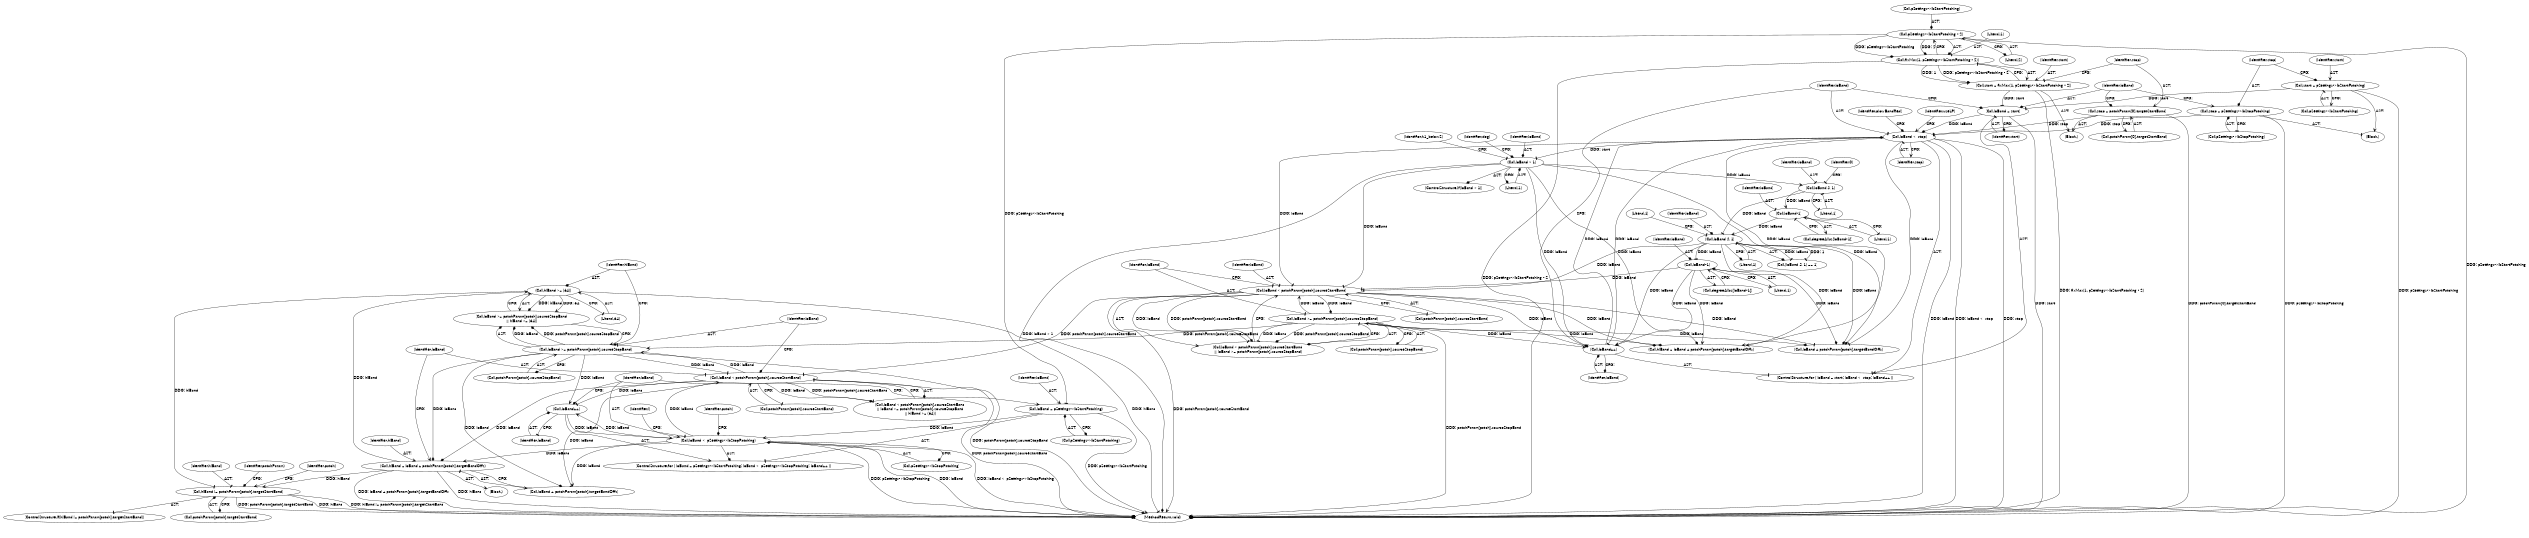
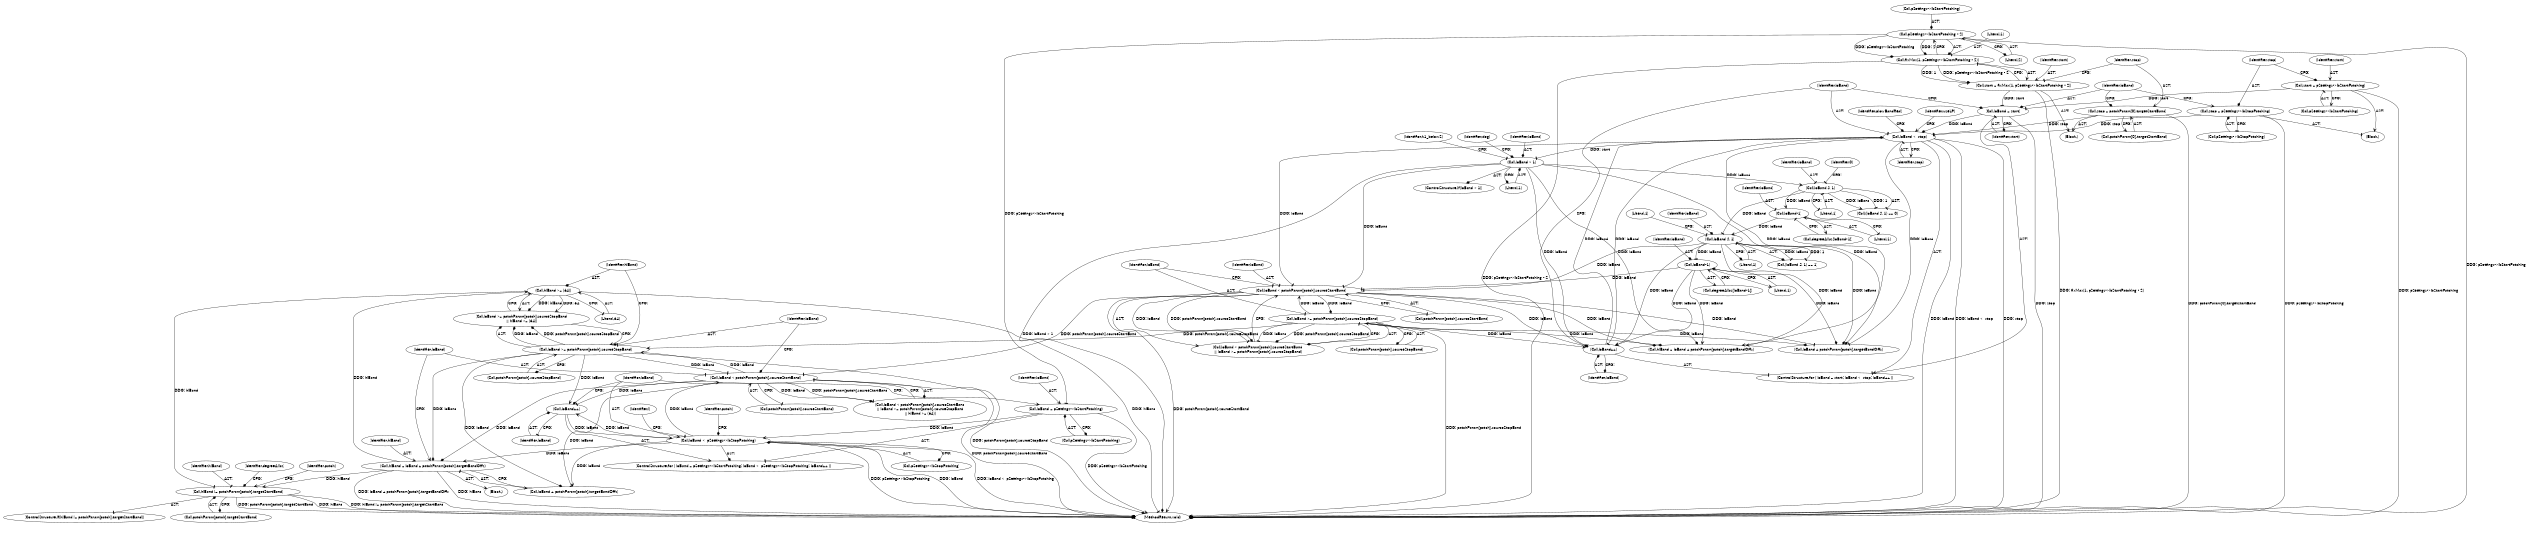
  digraph {
    fontname=Lato
    node [fontname=Lato]
    edge [arrowhead=diamond fontname=Lato]
    n1 [label="(Call,hiBand != patchParam[patch].targetStartBand)"]
    n2 [label="(MethodReturn,void)"]
    n3 [label="(ControlStructure,if(hiBand != patchParam[patch].targetStartBand))"]
    n4 [label="(Call,patchParam[patch].targetStartBand)"]
    n5 [label="(Call,hiBand >= (64))"]
    n6 [label="(Call,loBand >= patchParam[patch].sourceStopBand\n || hiBand >= (64))"]
    n7 [label="(Literal,64)"]
    n8 [label="(Call,loBand >= patchParam[patch].sourceStopBand)"]
    n9 [label="(Call,hiBand = loBand + patchParam[patch].targetBandOffs)"]
    n10 [label="(Block,)"]
    n11 [label="(Call,loBand + patchParam[patch].targetBandOffs)"]
    n12 [label="(Call,loBand < patchParam[patch].sourceStartBand)"]
    n13 [label="(Call,loBand++)"]
    n14 [label="(Call,patchParam[patch].sourceStopBand)"]
    n15 [label="(Call,loBand < patchParam[patch].sourceStartBand\n || loBand >= patchParam[patch].sourceStopBand\n || hiBand >= (64))"]
    n16 [label="(Call,patchParam[patch].sourceStartBand)"]
    n17 [label="(Call,loBand <  pSettings->lbStopPatching)"]
    n18 [label="(ControlStructure,for ( loBand = pSettings->lbStartPatching; loBand <  pSettings->lbStopPatching; loBand++ ))"]
    n19 [label="(Identifier,loBand)"]
    n20 [label="(Call,pSettings->lbStopPatching)"]
    n21 [label="(Call,loBand = pSettings->lbStartPatching)"]
    n22 [label="(Call,pSettings->lbStartPatching)"]
    n23 [label="(Call,pSettings->lbStartPatching - 2)"]
    n24 [label="(Call,fixMax(1, pSettings->lbStartPatching - 2))"]
    n25 [label="(Literal,2)"]
    n26 [label="(Call,start = fixMax(1, pSettings->lbStartPatching - 2))"]
    n27 [label="(Call,loBand < patchParam[patch].sourceStartBand)"]
    n28 [label="(Call,loBand >= patchParam[patch].sourceStopBand)"]
    n29 [label="(Call,loBand++)"]
    n30 [label="(Call,loBand + patchParam[patch].targetBandOffs)"]
    n31 [label="(Call,patchParam[patch].sourceStartBand)"]
    n32 [label="(Call,hiBand = loBand + patchParam[patch].targetBandOffs)"]
    n33 [label="(Call,loBand < patchParam[patch].sourceStartBand\n || loBand >= patchParam[patch].sourceStopBand)"]
    n34 [label="(Call,patchParam[patch].sourceStopBand)"]
    n35 [label="(Call,loBand <  stop)"]
    n36 [label="(ControlStructure,for ( loBand = start; loBand <  stop; loBand++ ))"]
    n37 [label="(Identifier,loBand)"]
    n38 [label="(Call,loBand > 1)"]
    n39 [label="(Identifier,stop)"]
    n40 [label="(Call,loBand & 1)"]
    n41 [label="(Literal,1)"]
    n42 [label="(ControlStructure,if(loBand > 1))"]
    n43 [label="(Call,loBand & 1)"]
    n44 [label="(Call,loBand-1)"]
+   n45 [label="(Call,(loBand & 1) == 0)"]
    n46 [label="(Literal,1)"]
    n47 [label="(Call,loBand-1)"]
    n48 [label="(Call,degreeAlias[loBand-1])"]
    n49 [label="(Literal,1)"]
    n50 [label="(Call,(loBand & 1) == 1)"]
    n51 [label="(Literal,1)"]
    n52 [label="(Literal,1)"]
    n53 [label="(Call,degreeAlias[loBand-1])"]
    n54 [label="(Call,loBand = start)"]
    n55 [label="(Identifier,start)"]
    n56 [label="(Call,start = pSettings->lbStartPatching)"]
    n57 [label="(Call,pSettings->lbStartPatching)"]
    n58 [label="(Block,)"]
    n59 [label="(Block,)"]
    n60 [label="(Call,stop = pSettings->lbStopPatching)"]
    n61 [label="(Call,pSettings->lbStopPatching)"]
    n62 [label="(Call,stop = patchParam[0].targetStartBand)"]
    n63 [label="(Call,patchParam[0].targetStartBand)"]
    n64 [label="(Identifier,loBand)"]
    n65 [label="(Identifier,stop)"]
    n66 [label="(Identifier,loBand)"]
    n67 [label="(Identifier,loBand)"]
    n68 [label="(Identifier,useLP)"]
    n69 [label="(Call,pSettings->lbStartPatching)"]
    n70 [label="(Identifier,stop)"]
    n71 [label="(Identifier,i)"]
    n72 [label="(Identifier,start)"]
    n73 [label="(Identifier,loBand)"]
    n74 [label="(Identifier,loBand)"]
    n75 [label="(Literal,1)"]
    n76 [label="(Identifier,loBand)"]
    n77 [label="(Identifier,hiBand)"]
    n78 [label="(Identifier,hiBand)"]
    n79 [label="(Identifier,loBand)"]
    n80 [label="(Identifier,loBand)"]
    n81 [label="(Literal,1)"]
    n82 [label="(Identifier,plowBandReal)"]
    n83 [label="(Identifier,0)"]
    n84 [label="(Identifier,patch)"]
    n85 [label="(Identifier,patch)"]
    n86 [label="(Identifier,hiBand)"]
    n87 [label="(Identifier,loBand)"]
    n88 [label="(Identifier,start)"]
-   n89 [label="(Identifier,patchParam)"]
+   n89 [label="(Identifier,degreeAlias)"]
    n90 [label="(Identifier,loBand)"]
    n91 [label="(Identifier,loBand)"]
    n92 [label="(Identifier,k1_below2)"]
    n93 [label="(Identifier,loBand)"]
    n94 [label="(Identifier,loBand)"]
    n95 [label="(Identifier,deg)"]
    n1 -> n2 [arrowhead=vee label="DDG: hiBand != patchParam[patch].targetStartBand"]
    n1 -> n2 [arrowhead=tee label="DDG: patchParam[patch].targetStartBand"]
    n1 -> n2 [arrowhead=vee label="DDG: hiBand"]
    n1 -> n3 [arrowhead=tee label="AST: "]
    n1 -> n4 [label="CFG: "]
    n4 -> n1 [label="AST: "]
    n5 -> n1 [arrowhead=tee label="DDG: hiBand"]
    n5 -> n2 [arrowhead=tee label="DDG: hiBand"]
    n5 -> n6 [arrowhead=vee label="AST: "]
    n5 -> n6 [label="DDG: hiBand"]
    n5 -> n6 [arrowhead=vee label="DDG: 64"]
    n5 -> n7 [arrowhead=tee label="CFG: "]
    n6 -> n5 [arrowhead=vee label="CFG: "]
    n6 -> n8 [arrowhead=vee label="CFG: "]
    n7 -> n5 [arrowhead=vee label="AST: "]
    n8 -> n2 [label="DDG: patchParam[patch].sourceStopBand"]
    n8 -> n6 [label="AST: "]
    n8 -> n6 [label="DDG: loBand"]
    n8 -> n6 [label="DDG: patchParam[patch].sourceStopBand"]
    n8 -> n9 [label="DDG: loBand"]
    n8 -> n11 [label="DDG: loBand"]
    n8 -> n12 [arrowhead=tee label="DDG: loBand"]
    n8 -> n13 [arrowhead=vee label="DDG: loBand"]
    n8 -> n14 [label="CFG: "]
    n9 -> n1 [arrowhead=vee label="DDG: hiBand"]
    n9 -> n2 [arrowhead=tee label="DDG: loBand + patchParam[patch].targetBandOffs"]
    n9 -> n2 [label="DDG: hiBand"]
    n9 -> n5 [arrowhead=vee label="DDG: hiBand"]
    n9 -> n10 [arrowhead=vee label="AST: "]
    n9 -> n11 [arrowhead=vee label="CFG: "]
    n11 -> n9 [arrowhead=tee label="AST: "]
    n12 -> n2 [label="DDG: patchParam[patch].sourceStartBand"]
    n12 -> n8 [arrowhead=vee label="DDG: loBand"]
    n12 -> n9 [label="DDG: loBand"]
    n12 -> n11 [arrowhead=tee label="DDG: loBand"]
    n12 -> n13 [arrowhead=tee label="DDG: loBand"]
    n12 -> n15 [label="AST: "]
    n12 -> n15 [arrowhead=tee label="DDG: loBand"]
    n12 -> n15 [label="DDG: patchParam[patch].sourceStartBand"]
    n12 -> n16 [arrowhead=tee label="CFG: "]
    n13 -> n17 [arrowhead=vee label="DDG: loBand"]
    n13 -> n18 [arrowhead=vee label="AST: "]
    n13 -> n19 [arrowhead=tee label="CFG: "]
    n14 -> n8 [arrowhead=vee label="AST: "]
    n15 -> n12 [arrowhead=tee label="CFG: "]
    n16 -> n12 [arrowhead=vee label="AST: "]
    n17 -> n2 [label="DDG: loBand"]
    n17 -> n2 [label="DDG: pSettings->lbStopPatching"]
    n17 -> n2 [label="DDG: loBand <  pSettings->lbStopPatching"]
    n17 -> n9 [arrowhead=vee label="DDG: loBand"]
    n17 -> n11 [arrowhead=vee label="DDG: loBand"]
    n17 -> n12 [arrowhead=vee label="DDG: loBand"]
    n17 -> n13 [arrowhead=vee label="DDG: loBand"]
    n17 -> n18 [label="AST: "]
    n17 -> n20 [label="CFG: "]
    n19 -> n13 [label="AST: "]
    n20 -> n17 [label="AST: "]
    n21 -> n2 [arrowhead=vee label="DDG: pSettings->lbStartPatching"]
    n21 -> n17 [arrowhead=vee label="DDG: loBand"]
    n21 -> n18 [arrowhead=tee label="AST: "]
    n21 -> n22 [label="CFG: "]
    n22 -> n21 [label="AST: "]
    n23 -> n2 [arrowhead=tee label="DDG: pSettings->lbStartPatching"]
    n23 -> n21 [arrowhead=tee label="DDG: pSettings->lbStartPatching"]
    n23 -> n24 [label="AST: "]
    n23 -> n24 [label="DDG: pSettings->lbStartPatching"]
    n23 -> n24 [label="DDG: 2"]
    n23 -> n25 [label="CFG: "]
    n24 -> n2 [label="DDG: pSettings->lbStartPatching - 2"]
    n24 -> n23 [arrowhead=vee label="CFG: "]
    n24 -> n26 [arrowhead=vee label="AST: "]
    n24 -> n26 [arrowhead=tee label="DDG: 1"]
    n24 -> n26 [label="DDG: pSettings->lbStartPatching - 2"]
    n25 -> n23 [arrowhead=vee label="AST: "]
    n26 -> n2 [label="DDG: fixMax(1, pSettings->lbStartPatching - 2)"]
    n26 -> n24 [arrowhead=tee label="CFG: "]
    n26 -> n54 [arrowhead=tee label="DDG: start"]
    n26 -> n59 [arrowhead=vee label="AST: "]
    n27 -> n2 [arrowhead=vee label="DDG: patchParam[patch].sourceStartBand"]
    n27 -> n12 [arrowhead=tee label="DDG: patchParam[patch].sourceStartBand"]
    n27 -> n28 [label="DDG: loBand"]
    n27 -> n29 [arrowhead=vee label="DDG: loBand"]
    n27 -> n30 [arrowhead=tee label="DDG: loBand"]
    n27 -> n31 [arrowhead=tee label="CFG: "]
    n27 -> n32 [label="DDG: loBand"]
    n27 -> n33 [arrowhead=vee label="AST: "]
    n27 -> n33 [arrowhead=tee label="DDG: loBand"]
    n27 -> n33 [label="DDG: patchParam[patch].sourceStartBand"]
    n28 -> n2 [arrowhead=vee label="DDG: patchParam[patch].sourceStopBand"]
    n28 -> n8 [arrowhead=vee label="DDG: patchParam[patch].sourceStopBand"]
    n28 -> n27 [arrowhead=vee label="DDG: loBand"]
    n28 -> n29 [arrowhead=vee label="DDG: loBand"]
    n28 -> n30 [label="DDG: loBand"]
    n28 -> n32 [label="DDG: loBand"]
    n28 -> n33 [label="AST: "]
    n28 -> n33 [arrowhead=tee label="DDG: loBand"]
    n28 -> n33 [label="DDG: patchParam[patch].sourceStopBand"]
    n28 -> n34 [label="CFG: "]
    n29 -> n35 [label="DDG: loBand"]
    n29 -> n36 [arrowhead=tee label="AST: "]
    n29 -> n37 [label="CFG: "]
    n31 -> n27 [arrowhead=vee label="AST: "]
    n33 -> n27 [arrowhead=vee label="CFG: "]
    n33 -> n28 [arrowhead=tee label="CFG: "]
    n34 -> n28 [arrowhead=vee label="AST: "]
    n35 -> n2 [label="DDG: loBand <  stop"]
    n35 -> n2 [arrowhead=tee label="DDG: stop"]
    n35 -> n2 [label="DDG: loBand"]
    n35 -> n27 [arrowhead=tee label="DDG: loBand"]
    n35 -> n29 [arrowhead=tee label="DDG: loBand"]
    n35 -> n30 [arrowhead=tee label="DDG: loBand"]
    n35 -> n32 [arrowhead=vee label="DDG: loBand"]
    n35 -> n36 [arrowhead=vee label="AST: "]
    n35 -> n38 [arrowhead=tee label="DDG: start"]
    n35 -> n39 [arrowhead=vee label="CFG: "]
    n37 -> n29 [label="AST: "]
    n38 -> n2 [label="DDG: loBand > 1"]
    n38 -> n27 [arrowhead=tee label="DDG: loBand"]
    n38 -> n29 [arrowhead=tee label="DDG: loBand"]
    n38 -> n30 [label="DDG: loBand"]
    n38 -> n32 [label="DDG: loBand"]
    n38 -> n40 [arrowhead=vee label="DDG: loBand"]
    n38 -> n41 [label="CFG: "]
    n38 -> n42 [label="AST: "]
    n39 -> n35 [arrowhead=tee label="AST: "]
    n40 -> n43 [arrowhead=tee label="DDG: loBand"]
    n40 -> n44 [arrowhead=vee label="DDG: loBand"]
+   n40 -> n45 [arrowhead=tee label="AST: "]
+   n40 -> n45 [arrowhead=vee label="DDG: loBand"]
+   n40 -> n45 [arrowhead=tee label="DDG: 1"]
    n40 -> n46 [arrowhead=tee label="CFG: "]
    n41 -> n38 [label="AST: "]
    n43 -> n27 [arrowhead=tee label="DDG: loBand"]
    n43 -> n29 [arrowhead=vee label="DDG: loBand"]
    n43 -> n30 [label="DDG: loBand"]
    n43 -> n32 [arrowhead=vee label="DDG: loBand"]
    n43 -> n47 [arrowhead=tee label="DDG: loBand"]
    n43 -> n50 [label="AST: "]
    n43 -> n50 [arrowhead=tee label="DDG: loBand"]
    n43 -> n50 [arrowhead=tee label="DDG: 1"]
    n43 -> n51 [label="CFG: "]
    n44 -> n43 [arrowhead=vee label="DDG: loBand"]
    n44 -> n52 [arrowhead=tee label="CFG: "]
    n44 -> n53 [arrowhead=vee label="AST: "]
    n46 -> n40 [arrowhead=tee label="AST: "]
    n47 -> n27 [arrowhead=tee label="DDG: loBand"]
    n47 -> n29 [arrowhead=vee label="DDG: loBand"]
    n47 -> n30 [label="DDG: loBand"]
    n47 -> n32 [arrowhead=vee label="DDG: loBand"]
    n47 -> n48 [arrowhead=vee label="AST: "]
    n47 -> n49 [arrowhead=vee label="CFG: "]
    n48 -> n47 [arrowhead=vee label="CFG: "]
    n49 -> n47 [label="AST: "]
    n51 -> n43 [arrowhead=tee label="AST: "]
    n52 -> n44 [arrowhead=vee label="AST: "]
    n53 -> n44 [arrowhead=tee label="CFG: "]
-   n54 -> n2 [arrowhead=vee label="DDG: start"]
+   n54 -> n2 [arrowhead=vee label="DDG: stop"]
    n54 -> n35 [label="DDG: loBand"]
    n54 -> n36 [arrowhead=tee label="AST: "]
    n54 -> n55 [label="CFG: "]
    n55 -> n54 [arrowhead=tee label="AST: "]
    n56 -> n2 [arrowhead=vee label="DDG: pSettings->lbStartPatching"]
    n56 -> n54 [arrowhead=tee label="DDG: start"]
    n56 -> n57 [arrowhead=vee label="CFG: "]
    n56 -> n58 [arrowhead=vee label="AST: "]
    n57 -> n56 [arrowhead=tee label="AST: "]
    n60 -> n2 [arrowhead=tee label="DDG: pSettings->lbStopPatching"]
    n60 -> n35 [arrowhead=tee label="DDG: stop"]
    n60 -> n58 [arrowhead=tee label="AST: "]
    n60 -> n61 [arrowhead=tee label="CFG: "]
    n61 -> n60 [label="AST: "]
    n62 -> n2 [label="DDG: patchParam[0].targetStartBand"]
    n62 -> n35 [arrowhead=tee label="DDG: stop"]
    n62 -> n59 [arrowhead=vee label="AST: "]
    n62 -> n63 [arrowhead=vee label="CFG: "]
    n63 -> n62 [arrowhead=vee label="AST: "]
    n64 -> n21 [arrowhead=vee label="AST: "]
    n65 -> n56 [label="CFG: "]
    n65 -> n60 [label="AST: "]
    n66 -> n29 [label="CFG: "]
    n66 -> n35 [arrowhead=tee label="AST: "]
    n66 -> n54 [label="CFG: "]
    n67 -> n13 [label="CFG: "]
    n67 -> n17 [arrowhead=tee label="AST: "]
    n67 -> n21 [arrowhead=vee label="CFG: "]
    n68 -> n35 [arrowhead=vee label="CFG: "]
    n69 -> n23 [label="AST: "]
    n70 -> n26 [arrowhead=tee label="CFG: "]
    n70 -> n62 [arrowhead=vee label="AST: "]
    n71 -> n17 [arrowhead=vee label="CFG: "]
    n72 -> n56 [arrowhead=vee label="AST: "]
    n73 -> n9 [arrowhead=vee label="CFG: "]
    n73 -> n12 [arrowhead=tee label="AST: "]
    n74 -> n44 [arrowhead=tee label="AST: "]
    n75 -> n24 [arrowhead=tee label="AST: "]
    n76 -> n38 [label="AST: "]
    n77 -> n9 [arrowhead=vee label="AST: "]
    n78 -> n5 [label="AST: "]
    n78 -> n8 [label="CFG: "]
    n79 -> n47 [label="AST: "]
    n80 -> n27 [arrowhead=tee label="AST: "]
    n81 -> n43 [arrowhead=tee label="CFG: "]
    n82 -> n35 [label="CFG: "]
    n83 -> n40 [arrowhead=tee label="CFG: "]
    n84 -> n1 [arrowhead=vee label="CFG: "]
    n85 -> n17 [label="CFG: "]
    n86 -> n1 [arrowhead=tee label="AST: "]
    n87 -> n43 [label="AST: "]
    n88 -> n26 [arrowhead=vee label="AST: "]
    n89 -> n1 [label="CFG: "]
    n90 -> n8 [arrowhead=tee label="AST: "]
    n90 -> n12 [label="CFG: "]
    n91 -> n54 [label="AST: "]
    n91 -> n60 [arrowhead=vee label="CFG: "]
    n91 -> n62 [label="CFG: "]
    n92 -> n38 [arrowhead=tee label="CFG: "]
    n93 -> n40 [arrowhead=tee label="AST: "]
    n94 -> n27 [arrowhead=tee label="CFG: "]
    n94 -> n28 [arrowhead=tee label="AST: "]
    n95 -> n38 [label="CFG: "]
  }
